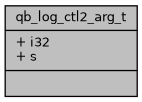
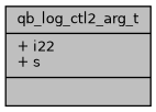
  digraph {
-   n1 [color=black fillcolor=grey75 fontcolor=black fontname=Helvetica fontsize=10 height=0.2 label="{qb_log_ctl2_arg_t\n|+ i32\l+ s\l|}" shape=record style=filled width=0.4]
+   n1 [color=black fillcolor=grey75 fontcolor=black fontname=Helvetica fontsize=10 height=0.2 label="{qb_log_ctl2_arg_t\n|+ i22\l+ s\l|}" shape=record style=filled width=0.4]
  }
